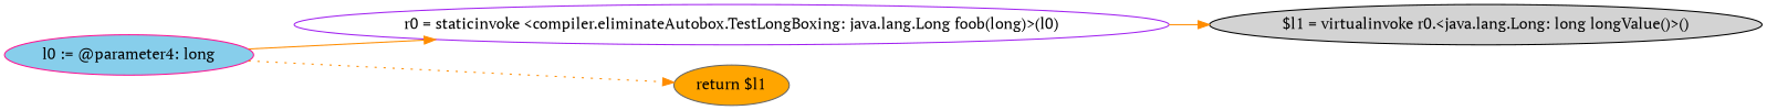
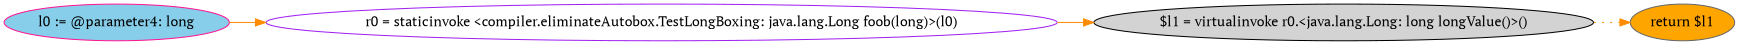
  digraph {
    fontname="PT Serif"
    rankdir=LR
    node [fontname="PT Serif" style=filled]
    edge [color=darkorange fontname="PT Serif" style=solid]
    n1 [color=deeppink fillcolor=skyblue label="l0 := @parameter4: long"]
    "r0 = staticinvoke <compiler.eliminateAutobox.TestLongBoxing: java.lang.Long foob(long)>(l0)" [color=purple fillcolor=white]
    "$l1 = virtualinvoke r0.<java.lang.Long: long longValue()>()" [color=black fillcolor=lightgrey]
    "return $l1" [color=gray40 fillcolor=orange]
    n1 -> "r0 = staticinvoke <compiler.eliminateAutobox.TestLongBoxing: java.lang.Long foob(long)>(l0)"
    "r0 = staticinvoke <compiler.eliminateAutobox.TestLongBoxing: java.lang.Long foob(long)>(l0)" -> "$l1 = virtualinvoke r0.<java.lang.Long: long longValue()>()"
-   n1 -> "return $l1" [style=dotted]
+   "$l1 = virtualinvoke r0.<java.lang.Long: long longValue()>()" -> "return $l1" [style=dotted]
  }
